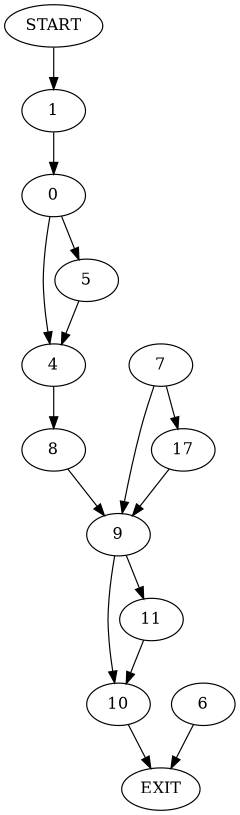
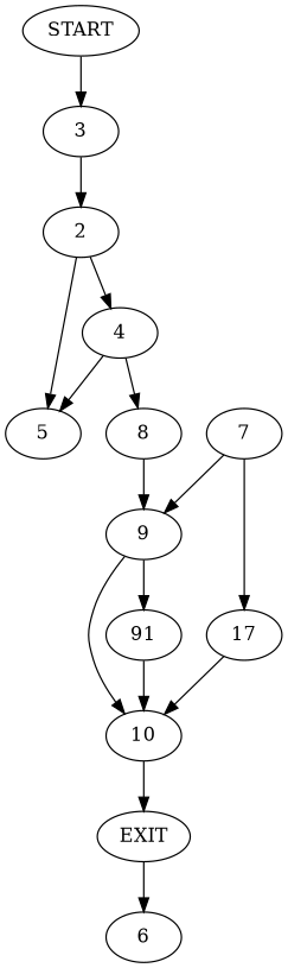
  digraph {
    n1 [label=START]
-   1
-   2 [label=0]
+   1 [label=3]
+   2
    n4 [label=EXIT]
    4
    5
    8
    6
    7
    9
    n11 [label=17]
    10
-   11
+   11 [label=91]
    n1 -> 1
    1 -> 2
    2 -> 4
    2 -> 5
-   5 -> 4
+   4 -> 5
    4 -> 8
    8 -> 9
-   6 -> n4
+   n4 -> 6
    7 -> 9
    7 -> n11
    9 -> 10
    9 -> 11
-   n11 -> 9
+   n11 -> 10
    10 -> n4
    11 -> 10
  }
